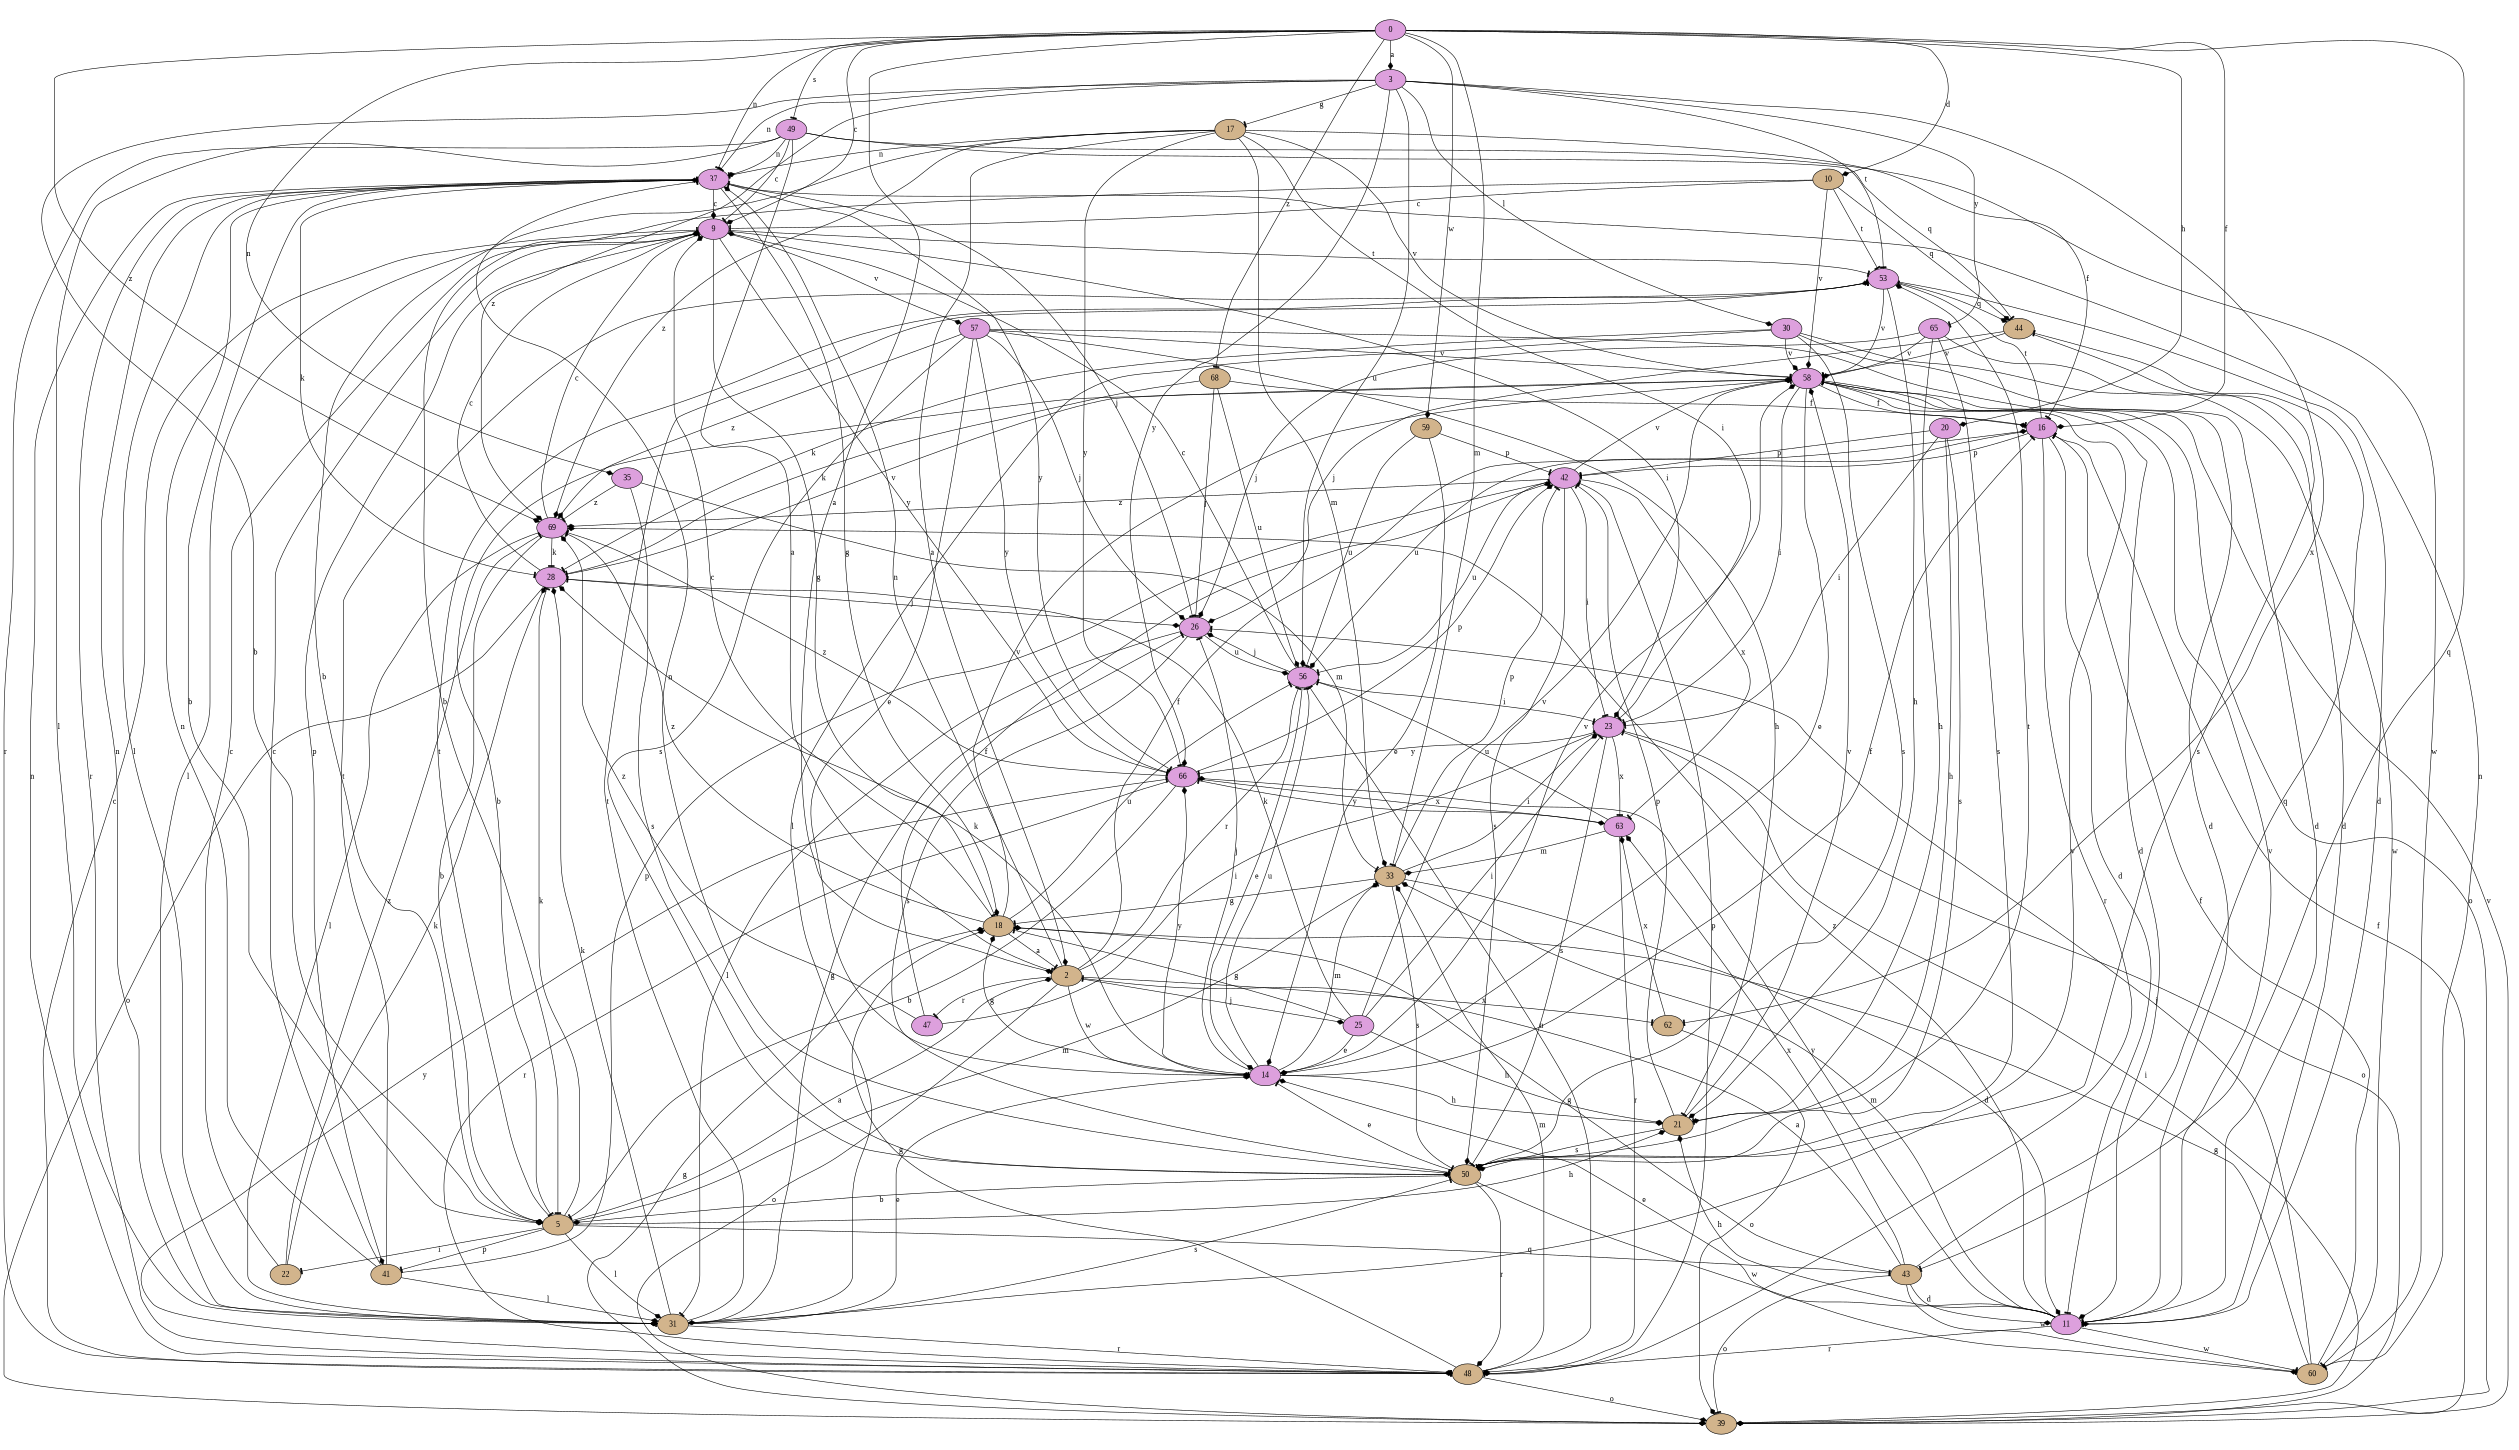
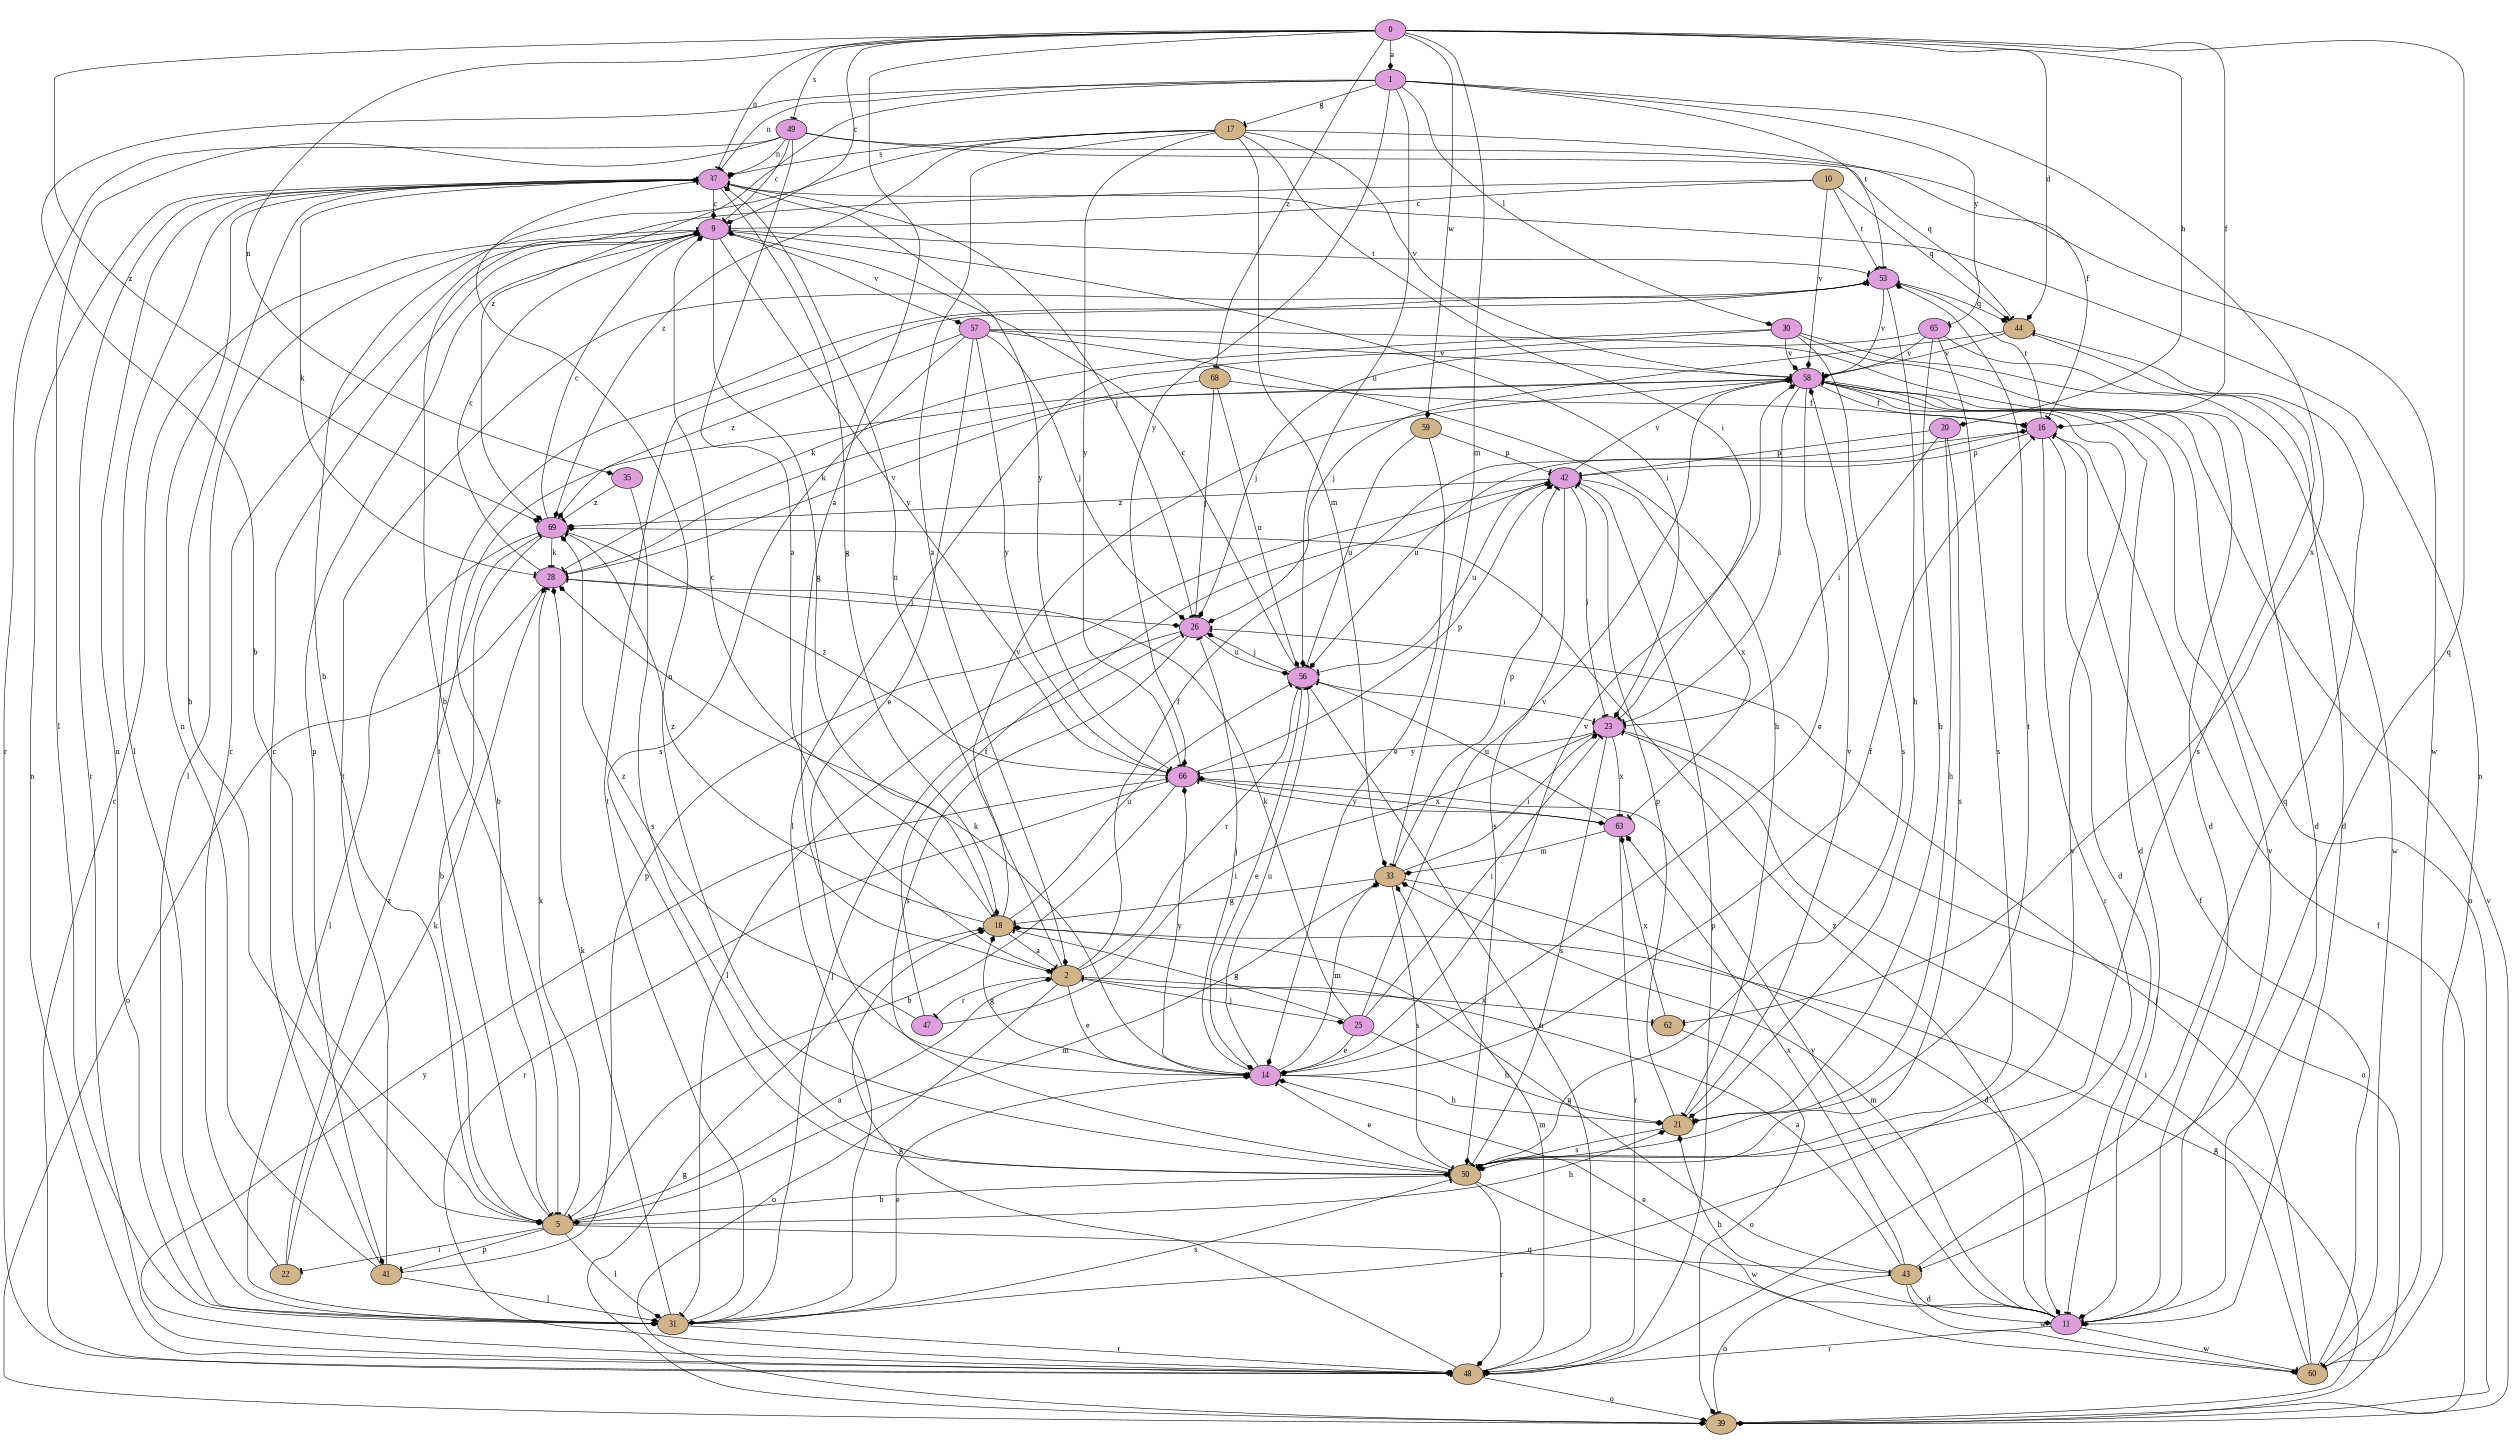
  strict digraph {
    fontname="Liberation Serif"
    node [fillcolor=plum fontname="Liberation Serif" style=filled]
    edge [arrowhead=tee fontname="Liberation Serif"]
    0
-   1 [label=3]
+   1
    2 [fillcolor=tan]
    9
    10 [fillcolor=tan]
    16
    20
    33 [fillcolor=tan]
    35
    37
    43 [fillcolor=tan]
    49
    59 [fillcolor=tan]
    68 [fillcolor=tan]
    69
    5 [fillcolor=tan]
    17 [fillcolor=tan]
    30
    53
    56
    62 [fillcolor=tan]
    65
    66
    14
    25
    39 [fillcolor=tan]
    47
    31 [fillcolor=tan]
    41 [fillcolor=tan]
    18 [fillcolor=tan]
    23
    57
    44 [fillcolor=tan]
    58
    11
    48 [fillcolor=tan]
    42
    21 [fillcolor=tan]
    50 [fillcolor=tan]
    28
    26
    60 [fillcolor=tan]
    63
    22 [fillcolor=tan]
    0 -> 1 [arrowhead=diamond label=a]
    0 -> 2 [arrowhead=diamond label=a]
    0 -> 9 [arrowhead=diamond label=c]
-   0 -> 10 [arrowhead=diamond label=d]
+   0 -> 44 [arrowhead=diamond label=d]
    0 -> 16 [arrowhead=diamond label=f]
    0 -> 20 [arrowhead=diamond label=h]
    0 -> 33 [label=m]
    0 -> 35 [arrowhead=diamond label=n]
    0 -> 37 [label=n]
    0 -> 43 [label=q]
    0 -> 49 [label=s]
    0 -> 59 [arrowhead=diamond label=w]
    0 -> 68 [label=z]
    0 -> 69 [arrowhead=diamond label=z]
    1 -> 37 [label=n]
    1 -> 69 [arrowhead=diamond label=z]
    1 -> 5 [arrowhead=diamond label=b]
    1 -> 17 [label=g]
    1 -> 30 [arrowhead=diamond label=l]
    1 -> 53 [label=t]
    1 -> 56 [arrowhead=diamond label=u]
    1 -> 62 [label=x]
    1 -> 65 [label=y]
    1 -> 66 [arrowhead=diamond label=y]
    2 -> 16 [arrowhead=diamond label=f]
    2 -> 37 [arrowhead=diamond label=n]
    2 -> 56 [label=r]
    2 -> 62 [label=x]
-   2 -> 14 [arrowhead=diamond label=w]
+   2 -> 14 [arrowhead=diamond label=e]
    2 -> 25 [arrowhead=diamond label=j]
    2 -> 39 [arrowhead=diamond label=o]
    2 -> 47 [label=r]
    9 -> 53 [label=t]
    9 -> 66 [label=y]
    9 -> 31 [arrowhead=diamond label=l]
    9 -> 41 [arrowhead=diamond label=p]
    9 -> 18 [label=g]
    9 -> 23 [arrowhead=diamond label=i]
    9 -> 57 [arrowhead=diamond label=v]
    10 -> 9 [label=c]
    10 -> 5 [label=b]
    10 -> 53 [label=t]
    10 -> 44 [arrowhead=diamond label=q]
    10 -> 58 [arrowhead=diamond label=v]
    16 -> 53 [label=t]
    16 -> 56 [arrowhead=diamond label=u]
    16 -> 11 [label=d]
    16 -> 48 [arrowhead=diamond label=r]
    16 -> 42 [label=p]
    20 -> 23 [label=i]
    20 -> 42 [label=p]
    20 -> 21 [arrowhead=diamond label=h]
    20 -> 50 [arrowhead=diamond label=s]
    33 -> 18 [label=g]
    33 -> 23 [arrowhead=diamond label=i]
    33 -> 11 [arrowhead=diamond label=d]
    33 -> 42 [label=p]
    33 -> 50 [label=s]
-   35 -> 33 [label=m]
    35 -> 69 [label=z]
    35 -> 50 [label=s]
    37 -> 9 [arrowhead=diamond label=c]
    37 -> 5 [arrowhead=diamond label=b]
    37 -> 66 [label=y]
-   37 -> 31 [label=l]
+   37 -> 31 [arrowhead=diamond label=l]
    37 -> 18 [arrowhead=diamond label=g]
    37 -> 48 [arrowhead=diamond label=r]
    37 -> 28 [label=k]
    37 -> 26 [label=j]
    43 -> 2 [label=a]
    43 -> 39 [label=o]
    43 -> 18 [arrowhead=diamond label=g]
    43 -> 44 [label=q]
    43 -> 11 [arrowhead=diamond label=d]
    43 -> 60 [label=w]
    43 -> 63 [arrowhead=diamond label=x]
    49 -> 2 [label=a]
    49 -> 9 [label=c]
    49 -> 37 [arrowhead=diamond label=n]
    49 -> 31 [arrowhead=diamond label=l]
    49 -> 44 [label=q]
    49 -> 48 [label=r]
    49 -> 60 [label=w]
    59 -> 56 [label=u]
    59 -> 14 [arrowhead=diamond label=e]
    59 -> 42 [label=p]
    68 -> 16 [label=f]
    68 -> 56 [arrowhead=diamond label=u]
    68 -> 28 [label=k]
    68 -> 26 [label=j]
    69 -> 9 [label=c]
    69 -> 5 [arrowhead=diamond label=b]
    69 -> 31 [arrowhead=diamond label=l]
    69 -> 28 [label=k]
    5 -> 2 [arrowhead=diamond label=a]
    5 -> 33 [label=m]
    5 -> 43 [label=q]
    5 -> 53 [arrowhead=diamond label=t]
    5 -> 31 [arrowhead=diamond label=l]
    5 -> 41 [label=p]
    5 -> 21 [arrowhead=diamond label=h]
    5 -> 28 [label=k]
    5 -> 22 [label=i]
    17 -> 2 [arrowhead=diamond label=a]
    17 -> 16 [label=f]
    17 -> 33 [arrowhead=diamond label=m]
-   17 -> 37 [label=n]
+   17 -> 37 [label=s]
    17 -> 69 [arrowhead=diamond label=z]
    17 -> 5 [arrowhead=diamond label=b]
    17 -> 66 [label=y]
    17 -> 23 [label=i]
    17 -> 58 [label=v]
    30 -> 31 [arrowhead=diamond label=l]
    30 -> 58 [arrowhead=diamond label=v]
    30 -> 11 [label=d]
    30 -> 50 [label=s]
    30 -> 28 [label=k]
    30 -> 60 [label=w]
    53 -> 44 [arrowhead=diamond label=q]
    53 -> 58 [arrowhead=diamond label=v]
-   53 -> 11 [label=d]
    53 -> 21 [arrowhead=diamond label=h]
    56 -> 9 [arrowhead=diamond label=c]
    56 -> 14 [arrowhead=diamond label=e]
    56 -> 23 [label=i]
    56 -> 26 [arrowhead=diamond label=j]
    62 -> 39 [arrowhead=diamond label=o]
    62 -> 63 [arrowhead=diamond label=x]
    65 -> 58 [label=v]
    65 -> 11 [arrowhead=diamond label=d]
    65 -> 21 [label=h]
    65 -> 50 [label=s]
    65 -> 26 [arrowhead=diamond label=j]
    66 -> 69 [label=z]
    66 -> 5 [label=b]
    66 -> 48 [label=r]
    66 -> 42 [arrowhead=diamond label=p]
    66 -> 63 [arrowhead=diamond label=x]
    14 -> 16 [label=f]
    14 -> 33 [arrowhead=diamond label=m]
    14 -> 56 [label=u]
    14 -> 66 [arrowhead=diamond label=y]
    14 -> 18 [arrowhead=diamond label=g]
    14 -> 58 [arrowhead=diamond label=v]
    14 -> 21 [arrowhead=diamond label=h]
    14 -> 28 [arrowhead=diamond label=k]
    14 -> 26 [label=j]
    25 -> 14 [arrowhead=diamond label=e]
    25 -> 18 [label=g]
    25 -> 23 [label=i]
    25 -> 58 [label=v]
    25 -> 21 [arrowhead=diamond label=h]
    25 -> 28 [label=k]
    39 -> 16 [label=f]
    39 -> 18 [arrowhead=diamond label=g]
    39 -> 23 [label=i]
    39 -> 58 [label=v]
    47 -> 69 [arrowhead=diamond label=z]
    47 -> 23 [label=i]
    47 -> 42 [arrowhead=diamond label=f]
    31 -> 37 [arrowhead=diamond label=n]
    31 -> 53 [label=t]
    31 -> 14 [arrowhead=diamond label=e]
    31 -> 58 [label=v]
    31 -> 48 [arrowhead=diamond label=r]
    31 -> 50 [label=s]
    31 -> 28 [arrowhead=diamond label=k]
-   31 -> 26 [label=g]
+   31 -> 26 [label=j]
    41 -> 9 [arrowhead=diamond label=c]
    41 -> 37 [label=n]
    41 -> 53 [label=t]
    41 -> 31 [arrowhead=diamond label=l]
    41 -> 42 [label=p]
    18 -> 2 [label=a]
    18 -> 9 [arrowhead=diamond label=c]
    18 -> 69 [label=z]
    18 -> 56 [label=u]
    18 -> 58 [arrowhead=diamond label=v]
    23 -> 66 [label=y]
    23 -> 39 [arrowhead=diamond label=o]
    23 -> 50 [label=s]
    23 -> 63 [label=x]
    57 -> 69 [arrowhead=diamond label=z]
    57 -> 66 [label=y]
    57 -> 14 [label=e]
    57 -> 58 [label=v]
    57 -> 11 [label=d]
    57 -> 21 [label=h]
    57 -> 50 [arrowhead=diamond label=s]
    57 -> 26 [arrowhead=diamond label=j]
    44 -> 58 [label=v]
    44 -> 50 [arrowhead=diamond label=s]
    44 -> 26 [arrowhead=diamond label=j]
    58 -> 16 [arrowhead=diamond label=f]
    58 -> 5 [label=b]
    58 -> 14 [arrowhead=diamond label=e]
    58 -> 39 [arrowhead=diamond label=o]
    58 -> 23 [label=i]
    58 -> 11 [arrowhead=diamond label=d]
    11 -> 33 [arrowhead=diamond label=m]
    11 -> 69 [arrowhead=diamond label=z]
    11 -> 66 [arrowhead=diamond label=y]
    11 -> 14 [arrowhead=diamond label=e]
    11 -> 58 [label=v]
    11 -> 48 [arrowhead=diamond label=r]
    11 -> 21 [arrowhead=diamond label=h]
    11 -> 60 [label=w]
    48 -> 9 [label=c]
    48 -> 33 [arrowhead=diamond label=m]
    48 -> 37 [label=n]
    48 -> 56 [label=u]
    48 -> 66 [label=y]
    48 -> 39 [arrowhead=diamond label=o]
    48 -> 18 [arrowhead=diamond label=g]
    48 -> 42 [label=p]
    42 -> 69 [arrowhead=diamond label=z]
    42 -> 56 [label=u]
    42 -> 23 [label=i]
    42 -> 58 [arrowhead=diamond label=v]
    42 -> 50 [arrowhead=diamond label=s]
    42 -> 63 [label=x]
    21 -> 58 [arrowhead=diamond label=v]
    21 -> 42 [label=p]
    21 -> 50 [arrowhead=diamond label=s]
    50 -> 37 [label=n]
    50 -> 5 [arrowhead=diamond label=b]
    50 -> 53 [arrowhead=diamond label=t]
    50 -> 14 [label=e]
    50 -> 48 [arrowhead=diamond label=r]
    50 -> 60 [arrowhead=diamond label=w]
    28 -> 9 [label=c]
    28 -> 39 [arrowhead=diamond label=o]
    28 -> 58 [arrowhead=diamond label=v]
    28 -> 26 [arrowhead=diamond label=j]
    26 -> 56 [arrowhead=diamond label=u]
    26 -> 31 [label=l]
    26 -> 50 [label=s]
    60 -> 16 [label=f]
    60 -> 37 [label=n]
    60 -> 18 [arrowhead=diamond label=g]
    60 -> 26 [label=j]
    63 -> 33 [arrowhead=diamond label=m]
    63 -> 56 [label=u]
    63 -> 66 [label=y]
    63 -> 48 [label=r]
    22 -> 9 [arrowhead=diamond label=c]
    22 -> 69 [label=z]
    22 -> 28 [arrowhead=diamond label=k]
  }
